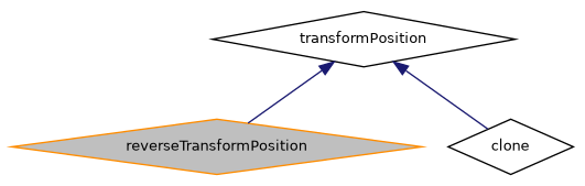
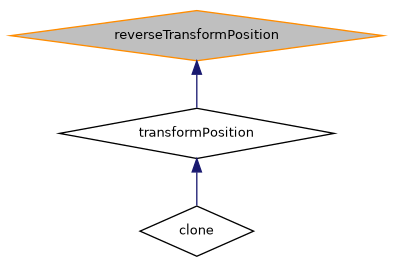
  digraph {
    rankdir=TB
    node [color=black fontname=Helvetica fontsize=10 shape=diamond]
    edge [color=midnightblue dir=back fontname=Helvetica fontsize=10 labelfontname=Helvetica labelfontsize=10 style=solid]
    n1 [color=darkorange fillcolor=grey75 fontcolor=black height=0.2 label=reverseTransformPosition style=filled width=0.4]
    n2 [height=0.2 label=transformPosition width=0.4]
    n3 [height=0.2 label=clone width=0.4]
-   n2 -> n1
+   n1 -> n2
    n2 -> n3
  }
